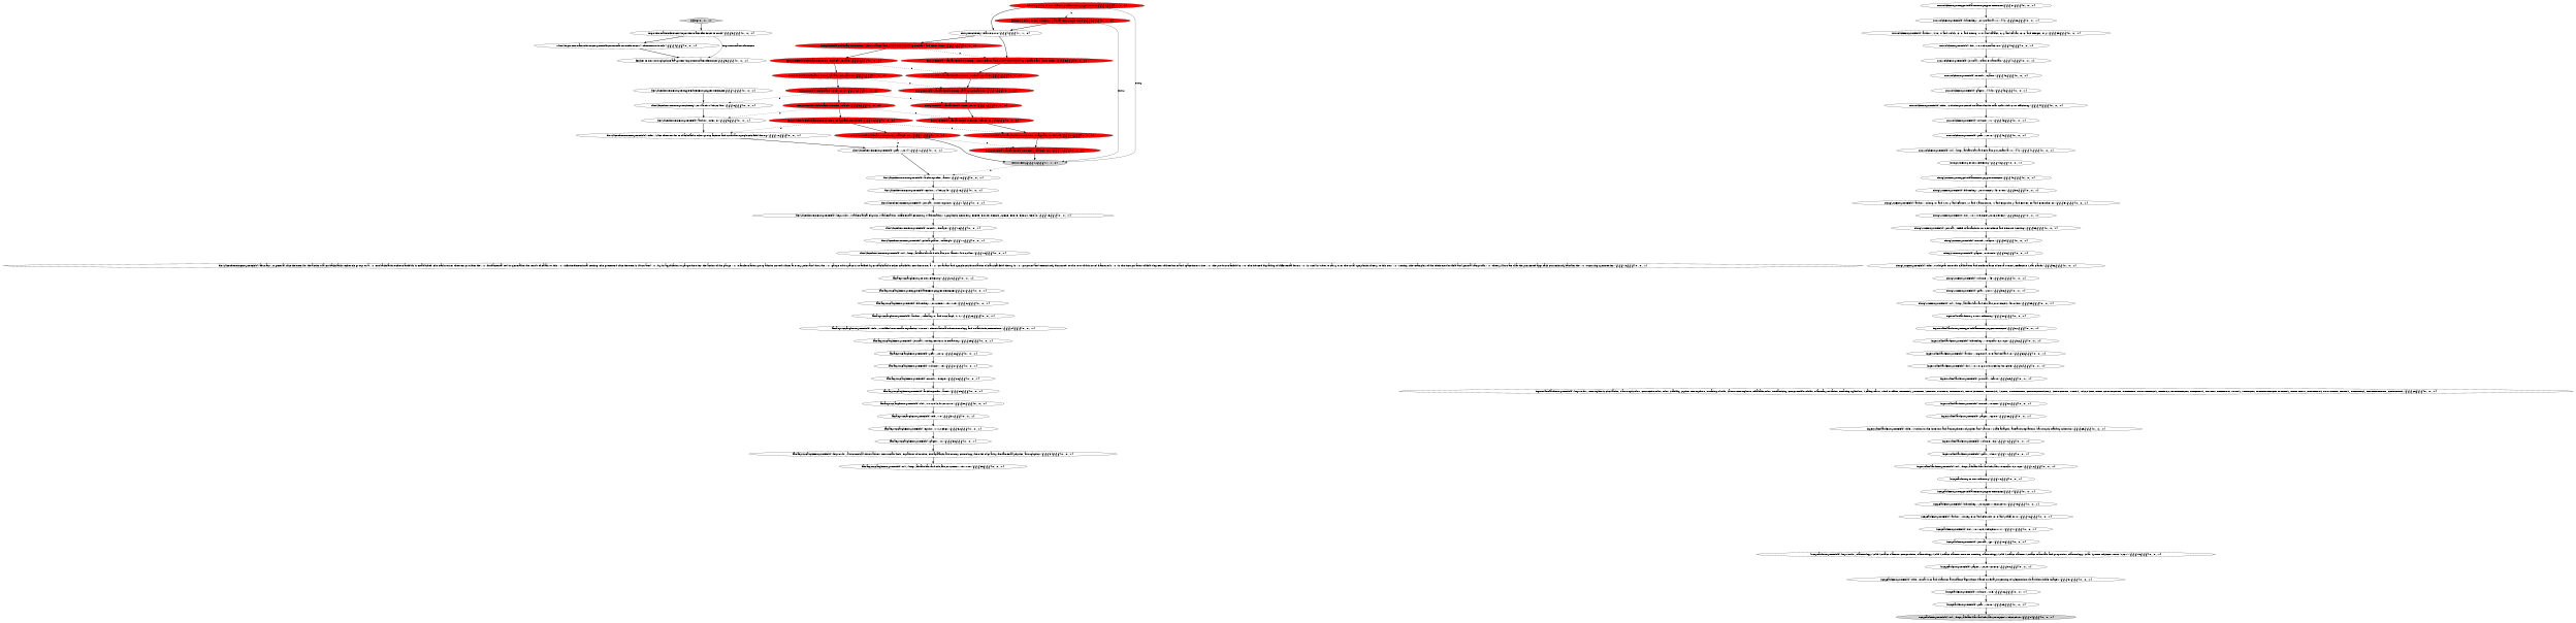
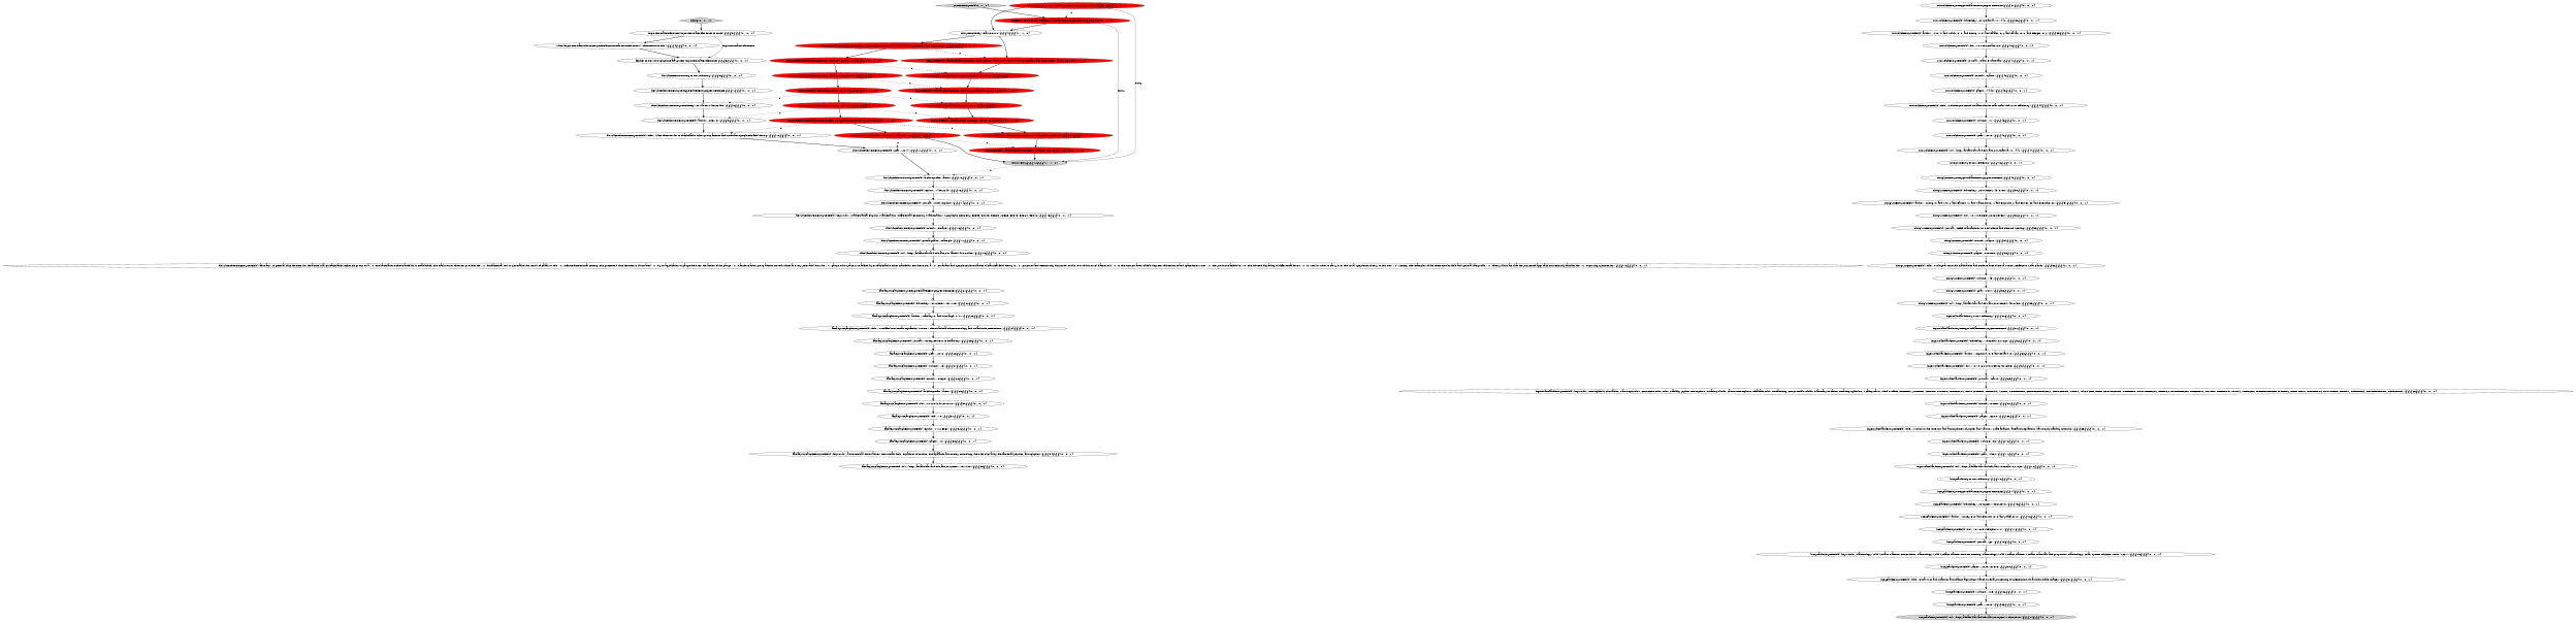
  digraph {
    node [fillcolor=white shape=ellipse style=filled]
    edge [style=bold]
    n1 [label="diezSliceTheoremEntry.setField(\"abstract\",\"A general slice theorem for the action of a Fr$\backslash$'echet Lie group on a \" + \"Fr$\backslash$'echet manifolds is established. The Nash-Moser theorem provides the \" + \"fundamental tool to generalize the result of Palais to this \" + \"infinite-dimensional setting. The presented slice theorem is illustrated \" + \"by its application to gauge theories: the action of the gauge \" + \"transformation group admits smooth slices at every point and thus the \" + \"gauge orbit space is stratified by Fr$\backslash$'echet manifolds. Furthermore, a \" + \"covariant and symplectic formulation of classical field theory is \" + \"proposed and extensively discussed. At the root of this novel framework \" + \"is the incorporation of field degrees of freedom F and spacetime M into \" + \"the product manifold F * M. The induced bigrading of differential forms \" + \"is used in order to carry over the usual symplectic theory to this new \" + \"setting. The examples of the Klein-Gordon field and general Yang-Mills \" + \"theory illustrate that the presented approach conveniently handles the \" + \"occurring symmetries.\")@@@19@@@['0', '0', '1']"]
-   n2 [label="famaeyMcGaughEntry = new BibEntry()@@@20@@@['0', '0', '1']"]
    n3 [label="famaeyMcGaughEntry.setType(BiblatexEntryTypes.ARTICLE)@@@21@@@['0', '0', '1']"]
    n4 [label="xiongSunEntry.setField(\"journal\",\"IEEE Transactions on Geoscience and Remote Sensing\")@@@53@@@['0', '0', '1']"]
    n5 [label="xiongSunEntry.setField(\"month\",\"#apr#\")@@@54@@@['0', '0', '1']"]
    n6 [label="xiongSunEntry.setField(\"pages\",\"879-889\")@@@55@@@['0', '0', '1']"]
    n7 [label="diezSliceTheoremEntry.setField(\"archiveprefix\",\"arXiv\")@@@12@@@['0', '0', '1']"]
    n8 [label="diezSliceTheoremEntry.setField(\"eprint\",\"1405.2249\")@@@13@@@['0', '0', '1']"]
    n9 [label="diezSliceTheoremEntry.setField(\"journal\",\"ArXiv e-prints\")@@@14@@@['0', '0', '1']"]
    n10 [fillcolor=lightgray label="setUp['0', '0', '1']" shape=diamond]
    n11 [label="ImportFormatPreferences importFormatPreferences = mock()@@@3@@@['0', '0', '1']"]
    n12 [label="when(importFormatPreferences.getFieldContentParserPreferences()).thenReturn(mock())@@@4@@@['0', '0', '1']"]
    n13 [label="fetcher = new AstrophysicsDataSystem(importFormatPreferences)@@@5@@@['0', '0', '1']"]
    n14 [fillcolor=red label="entry.setField(FieldName.MONTH,\"March\")@@@9@@@['1', '0', '0']"]
    n15 [fillcolor=red label="entry.setField(StandardField.MONTH,\"March\")@@@9@@@['0', '1', '0']"]
    n16 [fillcolor=red label="entry.setField(FieldName.PUBLISHER,\"Pragmatic Bookshelf\")@@@10@@@['1', '0', '0']"]
    n17 [label="diezSliceTheoremEntry.setField(\"author\",\"Diez, T.\")@@@9@@@['0', '0', '1']"]
    n18 [fillcolor=red label="entry.setField(StandardField.PUBLISHER,\"Pragmatic Bookshelf\")@@@10@@@['0', '1', '0']"]
    n19 [fillcolor=red label="entry.setField(FieldName.ADDRESS,\"Raleigh, NC\")@@@11@@@['1', '0', '0']"]
    n20 [label="diezSliceTheoremEntry.setField(\"title\",\"Slice theorem for Fr$\backslash$'echet group actions and covariant symplectic field theory\")@@@10@@@['0', '0', '1']"]
    n21 [label="sunWelchEntry.setType(BiblatexEntryTypes.ARTICLE)@@@37@@@['0', '0', '1']"]
    n22 [label="sunWelchEntry.setField(\"bibtexkey\",\"2012NatMa..11...44S\")@@@38@@@['0', '0', '1']"]
    n23 [label="sunWelchEntry.setField(\"author\",\"Sun, Y. and Welch, G. C. and Leong, W. L. and Takacs, C. J. and Bazan, G. C. and Heeger, A. J.\")@@@39@@@['0', '0', '1']"]
    n24 [fillcolor=red label="entry.setField(FieldName.EDITOR,\"Andrea Steward\")@@@6@@@['1', '0', '0']"]
    n25 [fillcolor=red label="entry.setField(FieldName.TITLE,\"Java by Comparison\")@@@7@@@['1', '0', '0']"]
    n26 [fillcolor=red label="entry.setField(StandardField.EDITOR,\"Andrea Steward\")@@@6@@@['0', '1', '0']"]
    n27 [fillcolor=red label="entry.setField(FieldName.YEAR,\"2018\")@@@8@@@['1', '0', '0']"]
    n28 [fillcolor=red label="entry.setField(StandardField.TITLE,\"Java by Comparison\")@@@7@@@['0', '1', '0']"]
    n29 [label="xiongSunEntry.setField(\"title\",\"Multiyear On-Orbit Calibration and Performance of Terra MODIS Reflective Solar Bands\")@@@56@@@['0', '0', '1']"]
    n30 [label="sunWelchEntry.setField(\"title\",\"Solution-processed small-molecule solar cells with 6.7\% efficiency\")@@@44@@@['0', '0', '1']"]
    n31 [label="sunWelchEntry.setField(\"volume\",\"11\")@@@45@@@['0', '0', '1']"]
    n32 [label="sunWelchEntry.setField(\"year\",\"2012\")@@@46@@@['0', '0', '1']"]
    n33 [label="ingersollPollardEntry.setField(\"month\",\"#oct#\")@@@67@@@['0', '0', '1']"]
    n34 [label="ingersollPollardEntry.setField(\"pages\",\"62-80\")@@@68@@@['0', '0', '1']"]
    n35 [label="ingersollPollardEntry.setField(\"title\",\"Motion in the interiors and atmospheres of Jupiter and Saturn - Scale analysis, anelastic equations, barotropic stability criterion\")@@@69@@@['0', '0', '1']"]
    n36 [label="famaeyMcGaughEntry.setField(\"volume\",\"15\")@@@27@@@['0', '0', '1']"]
    n37 [label="famaeyMcGaughEntry.setField(\"month\",\"#sep#\")@@@28@@@['0', '0', '1']"]
    n38 [label="famaeyMcGaughEntry.setField(\"archiveprefix\",\"arXiv\")@@@29@@@['0', '0', '1']"]
    n39 [label="diezSliceTheoremEntry.setCiteKey(\"2014arXiv1405.2249D\")@@@8@@@['0', '0', '1']"]
    n40 [fillcolor=red label="entry.setField(StandardField.YEAR,\"2018\")@@@8@@@['0', '1', '0']"]
    n41 [fillcolor=red label="entry.setField(StandardField.ADDRESS,\"Raleigh, NC\")@@@11@@@['0', '1', '0']"]
    n42 [fillcolor=lightgray label="return entry@@@12@@@['1', '1', '0']"]
    n43 [label="famaeyMcGaughEntry.setField(\"eid\",\"10\")@@@31@@@['0', '0', '1']"]
    n44 [label="famaeyMcGaughEntry.setField(\"eprint\",\"1112.3960\")@@@32@@@['0', '0', '1']"]
    n45 [label="famaeyMcGaughEntry.setField(\"pages\",\"10\")@@@33@@@['0', '0', '1']"]
    n46 [label="sunWelchEntry.setField(\"url\",\"http://adsabs.harvard.edu/abs/2012NatMa..11...44S\")@@@47@@@['0', '0', '1']"]
    n47 [label="xiongSunEntry = new BibEntry()@@@48@@@['0', '0', '1']"]
    n48 [label="luceyPaulEntry.setField(\"author\",\"Lucey, P. G. and Blewett, D. T. and Jolliff, B. L.\")@@@76@@@['0', '0', '1']"]
    n49 [label="luceyPaulEntry.setField(\"doi\",\"10.1029/1999JE001117\")@@@77@@@['0', '0', '1']"]
    n50 [label="luceyPaulEntry.setField(\"journal\",\"\jgr\")@@@78@@@['0', '0', '1']"]
    n51 [label="xiongSunEntry.setField(\"volume\",\"45\")@@@57@@@['0', '0', '1']"]
    n52 [label="xiongSunEntry.setField(\"year\",\"2007\")@@@58@@@['0', '0', '1']"]
    n53 [label="xiongSunEntry.setField(\"url\",\"http://adsabs.harvard.edu/abs/2007ITGRS..45..879X\")@@@59@@@['0', '0', '1']"]
    n54 [label="xiongSunEntry.setField(\"author\",\"Xiong, X. and Sun, J. and Barnes, W. and Salomonson, V. and Esposito, J. and Erives, H. and Guenther, B.\")@@@51@@@['0', '0', '1']"]
    n55 [label="xiongSunEntry.setField(\"doi\",\"10.1109/TGRS.2006.890567\")@@@52@@@['0', '0', '1']"]
    n56 [label="famaeyMcGaughEntry.setField(\"author\",\"Famaey, B. and McGaugh, S. S.\")@@@23@@@['0', '0', '1']"]
    n57 [label="famaeyMcGaughEntry.setField(\"title\",\"Modified Newtonian Dynamics (MOND): Observational Phenomenology and Relativistic Extensions\")@@@24@@@['0', '0', '1']"]
    n58 [label="famaeyMcGaughEntry.setField(\"journal\",\"Living Reviews in Relativity\")@@@25@@@['0', '0', '1']"]
    n59 [label="sunWelchEntry.setField(\"pages\",\"44-48\")@@@43@@@['0', '0', '1']"]
    n60 [label="ingersollPollardEntry.setField(\"doi\",\"10.1016/0019-1035(82)90169-5\")@@@64@@@['0', '0', '1']"]
    n61 [label="ingersollPollardEntry.setField(\"journal\",\"\icarus\")@@@65@@@['0', '0', '1']"]
    n62 [label="ingersollPollardEntry.setField(\"keywords\",\"Atmospheric Circulation, Barotropic Flow, Convective Flow, Flow Stability, Jupiter Atmosphere, Rotating Fluids, Saturn Atmosphere, Adiabatic Flow, Anelasticity, Compressible Fluids, Planetary Rotation, Rotating Cylinders, Scaling Laws, Wind Profiles, PLANETS, JUPITER, SATURN, MOTION, INTERIORS, ATMOSPHERE, ANALYSIS, SCALE, BAROTROPY, CHARACTERISTICS, STRUCTURE, WINDS, VISCOSITY, DATA, CONVECTION, ROTATION, EDDY EFFECTS, ENERGY, ADIABATICITY, DIAGRAMS, REVIEW, LATITUDE, ZONES, VELOCITY, MATHEMATICAL MODELS, HEAT FLOW, EQUATIONS OF MOTION, FLUIDS, DYNAMICS, TEMPERATURE, GRADIENTS\")@@@66@@@['0', '0', '1']"]
    n63 [label="sunWelchEntry.setField(\"doi\",\"10.1038/nmat3160\")@@@40@@@['0', '0', '1']"]
    n64 [label="sunWelchEntry.setField(\"journal\",\"Nature Materials\")@@@41@@@['0', '0', '1']"]
    n65 [label="sunWelchEntry.setField(\"month\",\"#jan#\")@@@42@@@['0', '0', '1']"]
    n66 [label="famaeyMcGaughEntry.setField(\"url\",\"http://adsabs.harvard.edu/abs/2012LRR....15...10F\")@@@35@@@['0', '0', '1']"]
    n67 [fillcolor=red label="entry.setField(FieldName.AUTHOR,\"Simon Harrer and J鐃緒申鐃緒申鐃緒申rg Lenhard and Linus Dietz\")@@@5@@@['1', '0', '0']"]
    n68 [fillcolor=red label="entry.setField(StandardField.AUTHOR,\"Simon Harrer and J鐃緒申鐃緒申鐃緒申rg Lenhard and Linus Dietz\")@@@5@@@['0', '1', '0']"]
    n69 [label="luceyPaulEntry = new BibEntry()@@@73@@@['0', '0', '1']"]
    n70 [label="luceyPaulEntry.setType(BiblatexEntryTypes.ARTICLE)@@@74@@@['0', '0', '1']"]
    n71 [label="luceyPaulEntry.setField(\"bibtexkey\",\"2000JGR...10520297L\")@@@75@@@['0', '0', '1']"]
    n72 [label="famaeyMcGaughEntry.setField(\"keywords\",\"astronomical observations, Newtonian limit, equations of motion, extragalactic astronomy, cosmology, theories of gravity, fundamental physics, astrophysics\")@@@34@@@['0', '0', '1']"]
    n73 [label="luceyPaulEntry.setField(\"keywords\",\"Planetology: Solid Surface Planets: Composition, Planetology: Solid Surface Planets: Remote sensing, Planetology: Solid Surface Planets: Surface materials and properties, Planetology: Solar System Objects: Moon (1221)\")@@@79@@@['0', '0', '1']"]
    n74 [label="diezSliceTheoremEntry.setField(\"year\",\"2014\")@@@11@@@['0', '0', '1']"]
    n75 [label="famaeyMcGaughEntry.setField(\"bibtexkey\",\"2012LRR....15...10F\")@@@22@@@['0', '0', '1']"]
    n76 [label="diezSliceTheoremEntry.setField(\"keywords\",\"Mathematical Physics, Mathematics - Differential Geometry, Mathematics - Symplectic Geometry, 58B99, 58Z05, 58B25, 22E65, 58D19, 53D20, 53D42\")@@@15@@@['0', '0', '1']"]
    n77 [label="ingersollPollardEntry.setField(\"url\",\"http://adsabs.harvard.edu/abs/1982Icar...52...62I\")@@@72@@@['0', '0', '1']"]
    n78 [label="diezSliceTheoremEntry.setField(\"month\",\"#may#\")@@@16@@@['0', '0', '1']"]
    n79 [label="famaeyMcGaughEntry.setField(\"doi\",\"10.12942/lrr-2012-10\")@@@30@@@['0', '0', '1']"]
    n80 [label="ingersollPollardEntry.setField(\"author\",\"Ingersoll, A. P. and Pollard, D.\")@@@63@@@['0', '0', '1']"]
    n81 [label="luceyPaulEntry.setField(\"pages\",\"20297-20306\")@@@80@@@['0', '0', '1']"]
    n82 [label="famaeyMcGaughEntry.setField(\"year\",\"2012\")@@@26@@@['0', '0', '1']"]
+   n83 [fillcolor=lightgray label="getTestEntryBook['0', '1', '0']" shape=diamond]
    n84 [fillcolor=red label="BibEntry entry = new BibEntry(StandardEntryType.Book)@@@3@@@['0', '1', '0']"]
    n85 [label="entry.setCiteKey(\"Harrer2018\")@@@4@@@['1', '1', '0']"]
    n86 [fillcolor=lightgray label="luceyPaulEntry.setField(\"url\",\"http://adsabs.harvard.edu/abs/2000JGR...10520297L\")@@@84@@@['0', '0', '1']"]
    n87 [fillcolor=red label="BibEntry entry = new BibEntry(BibtexEntryTypes.BOOK)@@@3@@@['1', '0', '0']"]
    n88 [label="xiongSunEntry.setType(BiblatexEntryTypes.ARTICLE)@@@49@@@['0', '0', '1']"]
    n89 [label="luceyPaulEntry.setField(\"title\",\"Lunar iron and titanium abundance algorithms based on final processing of Clementine ultraviolet-visible images\")@@@81@@@['0', '0', '1']"]
    n90 [label="luceyPaulEntry.setField(\"volume\",\"105\")@@@82@@@['0', '0', '1']"]
    n91 [label="luceyPaulEntry.setField(\"year\",\"2000\")@@@83@@@['0', '0', '1']"]
    n92 [label="xiongSunEntry.setField(\"bibtexkey\",\"2007ITGRS..45..879X\")@@@50@@@['0', '0', '1']"]
    n93 [label="ingersollPollardEntry.setType(BiblatexEntryTypes.ARTICLE)@@@61@@@['0', '0', '1']"]
    n94 [label="ingersollPollardEntry.setField(\"bibtexkey\",\"1982Icar...52...62I\")@@@62@@@['0', '0', '1']"]
+   n95 [label="diezSliceTheoremEntry = new BibEntry()@@@6@@@['0', '0', '1']"]
    n96 [label="ingersollPollardEntry.setField(\"volume\",\"52\")@@@70@@@['0', '0', '1']"]
    n97 [label="ingersollPollardEntry.setField(\"year\",\"1982\")@@@71@@@['0', '0', '1']"]
    n98 [label="diezSliceTheoremEntry.setType(BibtexEntryTypes.ARTICLE)@@@7@@@['0', '0', '1']"]
    n99 [label="ingersollPollardEntry = new BibEntry()@@@60@@@['0', '0', '1']"]
    n100 [label="diezSliceTheoremEntry.setField(\"primaryclass\",\"math-ph\")@@@17@@@['0', '0', '1']"]
    n101 [label="diezSliceTheoremEntry.setField(\"url\",\"http://adsabs.harvard.edu/abs/2014arXiv1405.2249D\")@@@18@@@['0', '0', '1']"]
-   n1 -> n2
-   n2 -> n3
    n3 -> n75
    n4 -> n5
    n5 -> n6
    n6 -> n29
    n7 -> n8
    n8 -> n9
    n9 -> n76
    n10 -> n11
    n11 -> n12
    n11 -> n13 [label=importFormatPreferences style=solid]
    n12 -> n13
+   n13 -> n95
    n14 -> n15 [label=0 style=dashed]
    n14 -> n16
    n14 -> n17 [label=0 style=dashed]
    n15 -> n18
    n16 -> n18 [label=0 style=dashed]
    n16 -> n19
    n16 -> n20 [label=0 style=dashed]
    n17 -> n20
    n18 -> n41
    n19 -> n41 [label=0 style=dashed]
    n19 -> n42
    n19 -> n74 [label=0 style=dashed]
    n20 -> n74
    n21 -> n22
    n22 -> n23
    n23 -> n63
    n24 -> n25
    n24 -> n26 [label=0 style=dashed]
    n25 -> n27
    n25 -> n28 [label=0 style=dashed]
    n26 -> n28
    n27 -> n14
    n27 -> n39 [label=0 style=dashed]
    n27 -> n40 [label=0 style=dashed]
    n28 -> n40
    n29 -> n51
    n30 -> n31
    n31 -> n32
    n32 -> n46
    n33 -> n34
    n34 -> n35
    n35 -> n96
    n36 -> n37
    n37 -> n38
    n38 -> n79
    n39 -> n17
    n40 -> n15
    n41 -> n42
    n42 -> n7 [label=0 style=dashed]
    n43 -> n44
    n44 -> n45
    n45 -> n72
    n46 -> n47
    n47 -> n88
    n48 -> n49
    n49 -> n50
    n50 -> n73
    n51 -> n52
    n52 -> n53
    n53 -> n99
    n54 -> n55
    n55 -> n4
    n56 -> n57
    n57 -> n58
    n58 -> n82
    n59 -> n30
    n60 -> n61
    n61 -> n62
    n62 -> n33
    n63 -> n64
    n64 -> n65
    n65 -> n59
    n67 -> n24
    n67 -> n68 [label=0 style=dashed]
    n68 -> n26
    n69 -> n70
    n70 -> n71
    n71 -> n48
    n72 -> n66
    n73 -> n81
    n74 -> n7
    n75 -> n56
    n76 -> n78
    n77 -> n69
    n78 -> n100
    n79 -> n43
    n80 -> n60
    n81 -> n89
    n82 -> n36
+   n83 -> n84
    n84 -> n42 [label=entry style=solid]
    n84 -> n85
    n85 -> n67
    n85 -> n68
    n87 -> n42 [label=entry style=solid]
    n87 -> n84 [label=0 style=dashed]
    n87 -> n85
    n88 -> n92
    n89 -> n90
    n90 -> n91
    n91 -> n86
    n92 -> n54
    n93 -> n94
    n94 -> n80
+   n95 -> n98
    n96 -> n97
    n97 -> n77
    n98 -> n39
    n99 -> n93
    n100 -> n101
    n101 -> n1
  }
